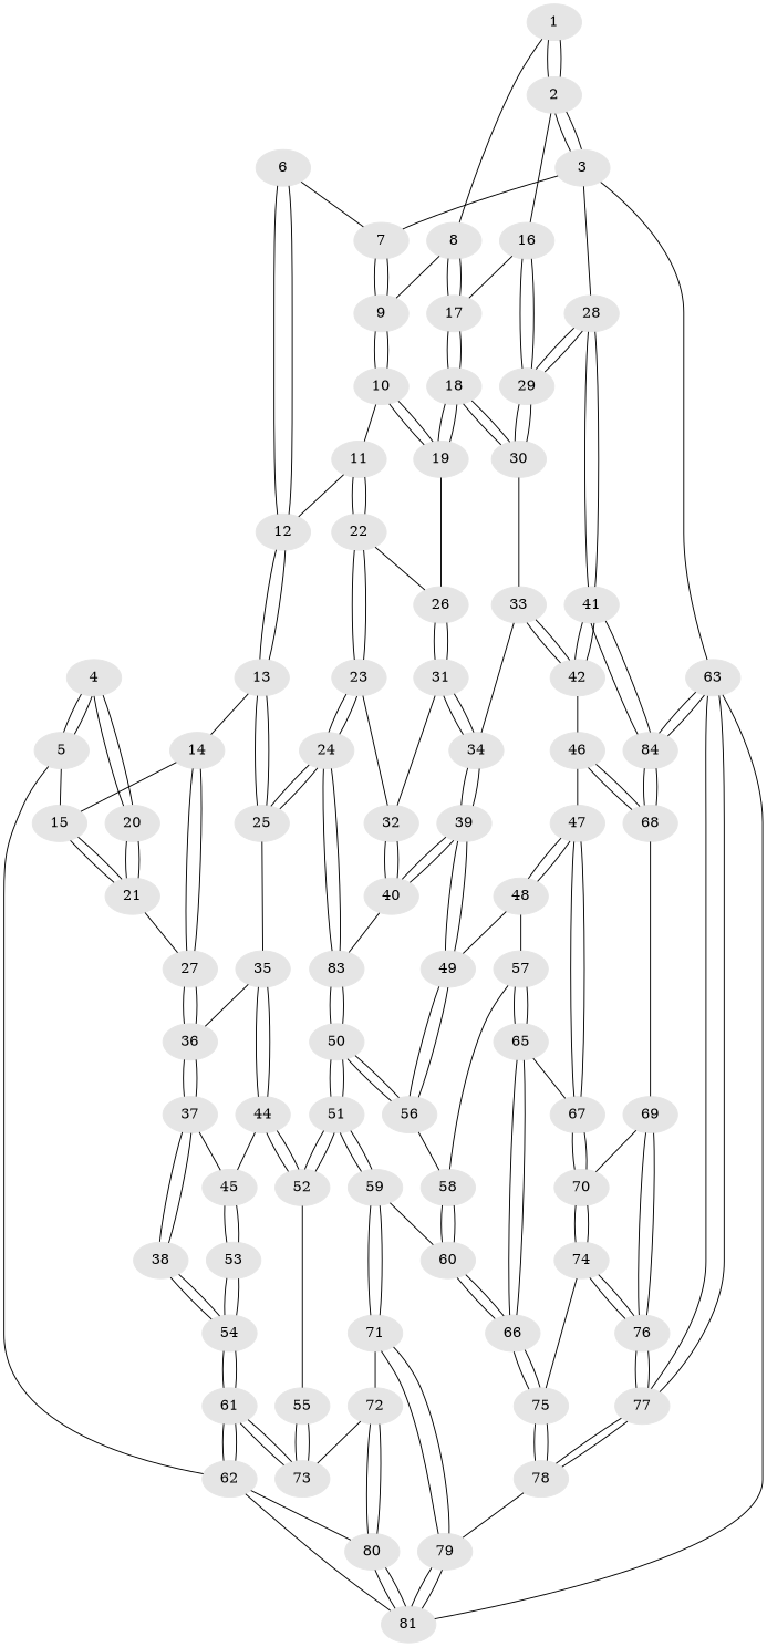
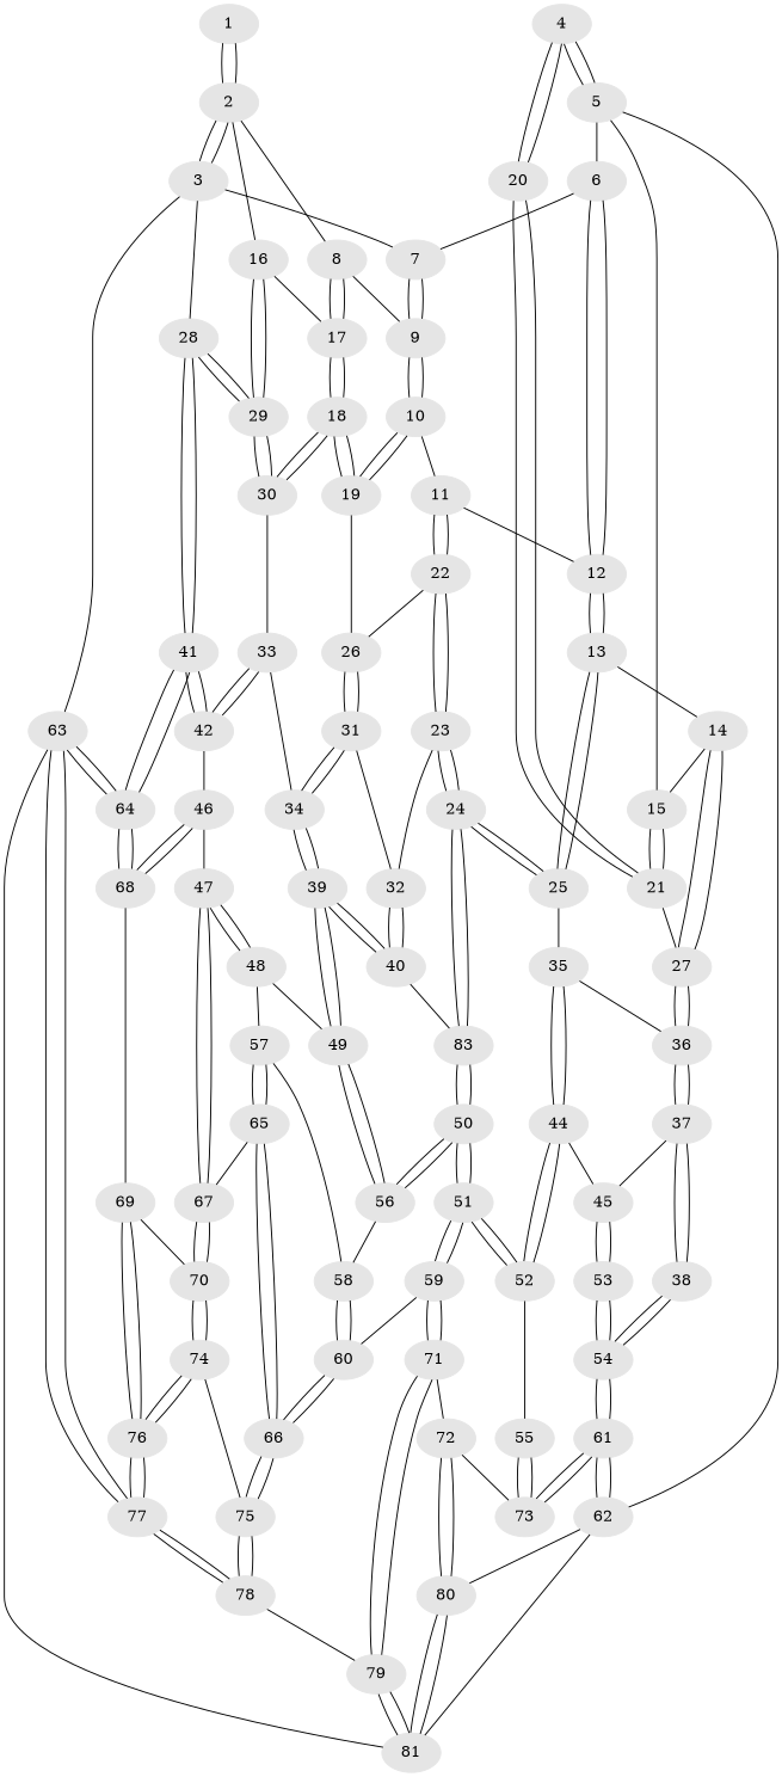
  graph {
    fontname="DejaVu Serif"
    node [color=gray90 fontname="DejaVu Serif" style=filled]
    edge [fontname="DejaVu Serif"]
    1
    2
    8
    3
    16
    9
    17
    28
    63
    7
    29
    4
    5
    20
    41
-   64 [label=84]
+   64
    81
    77
    62
    6
    15
    21
    80
    12
    13
    10
    18
    11
    19
    22
    26
    23
    14
    25
    27
    35
    36
    30
    33
    31
    38
    54
    24
    32
    n45 [label=83]
    40
    50
    44
    34
    37
    42
    39
    46
    49
    45
    52
    53
    61
    56
    68
    47
    51
    55
    48
    67
    69
    57
    70
    58
    65
    59
    60
    71
    73
    66
    72
    79
    75
    78
    74
    76
    1 -- 2
    1 -- 2
-   1 -- 8
+   2 -- 8
    2 -- 3
    2 -- 3
    2 -- 16
    8 -- 9
    8 -- 17
    8 -- 17
    3 -- 28
    3 -- 63
    3 -- 7
    16 -- 17
    16 -- 29
    16 -- 29
    9 -- 10
    9 -- 10
    17 -- 18
    17 -- 18
    28 -- 29
    28 -- 29
    28 -- 41
    28 -- 41
    63 -- 64
    63 -- 64
    63 -- 81
    63 -- 77
    63 -- 77
    7 -- 9
    7 -- 9
    29 -- 30
    29 -- 30
    4 -- 5
    4 -- 5
    4 -- 20
    4 -- 20
    5 -- 62
+   5 -- 6
    5 -- 15
    20 -- 21
    20 -- 21
    41 -- 64
    41 -- 64
    41 -- 42
    41 -- 42
    64 -- 68
    64 -- 68
    77 -- 78
    77 -- 78
    62 -- 81
    62 -- 80
    6 -- 7
    6 -- 12
    6 -- 12
    15 -- 21
    15 -- 21
    21 -- 27
    80 -- 81
    80 -- 81
    12 -- 13
    12 -- 13
    13 -- 14
    13 -- 25
    13 -- 25
    10 -- 11
    10 -- 19
    10 -- 19
    18 -- 19
    18 -- 19
    18 -- 30
    18 -- 30
    11 -- 12
    11 -- 22
    11 -- 22
    19 -- 26
    22 -- 26
    22 -- 23
    22 -- 23
    26 -- 31
    26 -- 31
    23 -- 24
    23 -- 24
    23 -- 32
    14 -- 15
    14 -- 27
    14 -- 27
    25 -- 35
    27 -- 36
    27 -- 36
    35 -- 36
    35 -- 44
    35 -- 44
    36 -- 37
    36 -- 37
    30 -- 33
    33 -- 34
    33 -- 42
    33 -- 42
    31 -- 32
    31 -- 34
    31 -- 34
    38 -- 54
    38 -- 54
    54 -- 61
    54 -- 61
    24 -- 25
    24 -- 25
    24 -- n45
    24 -- n45
    32 -- 40
    32 -- 40
    n45 -- 50
    n45 -- 50
    40 -- n45
    50 -- 56
    50 -- 56
    50 -- 51
    50 -- 51
    44 -- 45
    44 -- 52
    44 -- 52
    34 -- 39
    34 -- 39
    37 -- 38
    37 -- 38
    37 -- 45
    42 -- 46
    39 -- 40
    39 -- 40
    39 -- 49
    39 -- 49
    46 -- 68
    46 -- 68
    46 -- 47
    49 -- 56
    49 -- 56
    45 -- 53
    45 -- 53
    52 -- 55
    53 -- 54
    53 -- 54
    61 -- 62
    61 -- 62
    61 -- 73
    61 -- 73
    56 -- 58
    68 -- 69
    47 -- 48
    47 -- 48
    47 -- 67
    47 -- 67
    51 -- 52
    51 -- 52
    51 -- 59
    51 -- 59
    55 -- 73
    55 -- 73
    48 -- 49
    48 -- 57
    67 -- 70
    67 -- 70
    69 -- 70
    69 -- 76
    69 -- 76
    57 -- 58
    57 -- 65
    57 -- 65
    70 -- 74
    70 -- 74
    58 -- 60
    58 -- 60
    65 -- 67
    65 -- 66
    65 -- 66
    59 -- 60
    59 -- 71
    59 -- 71
    60 -- 66
    60 -- 66
    71 -- 72
    71 -- 79
    71 -- 79
    66 -- 75
    66 -- 75
    72 -- 80
    72 -- 80
    72 -- 73
    79 -- 81
    79 -- 81
    75 -- 78
    75 -- 78
    78 -- 79
    74 -- 75
    74 -- 76
    74 -- 76
    76 -- 77
    76 -- 77
  }
